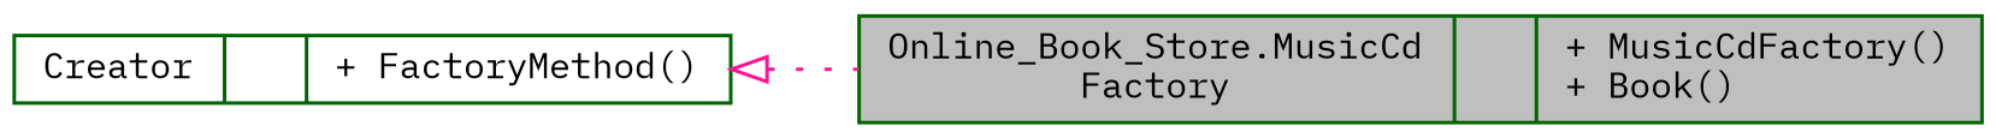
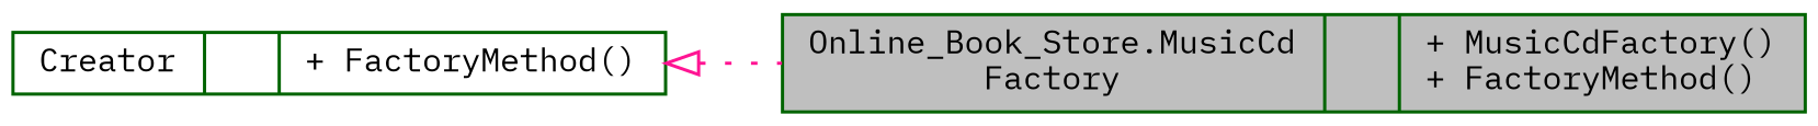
  digraph {
    rankdir=LR
    fontname="IBM Plex Mono"
    node [color=darkgreen fontname="IBM Plex Mono" fontsize=10 shape=record style=filled]
-   n1 [fillcolor=grey75 fontcolor=black height=0.2 label="{Online_Book_Store.MusicCd\lFactory\n||+ MusicCdFactory()\l+ Book()\l}" width=0.4]
+   n1 [fillcolor=grey75 fontcolor=black height=0.2 label="{Online_Book_Store.MusicCd\lFactory\n||+ MusicCdFactory()\l+ FactoryMethod()\l}" width=0.4]
    n2 [fillcolor=white height=0.2 label="{Creator\n||+ FactoryMethod()\l}" width=0.4]
    n2 -> n1 [arrowtail=onormal color=deeppink dir=back fontname="IBM Plex Mono" fontsize=10 labelfontname=Helvetica labelfontsize=10 style=dotted]
  }
